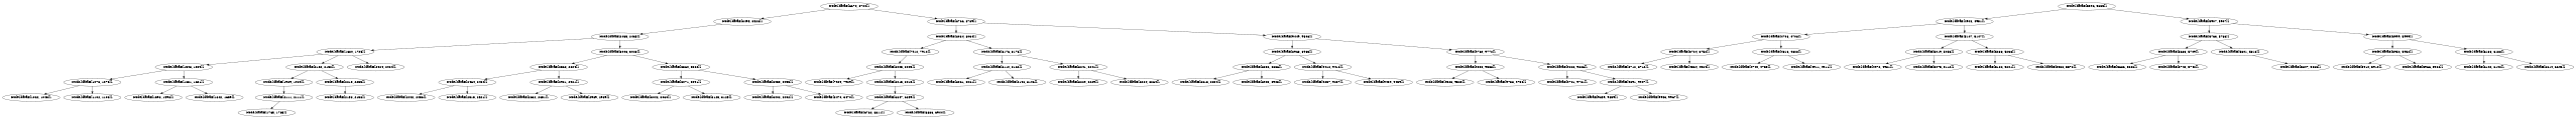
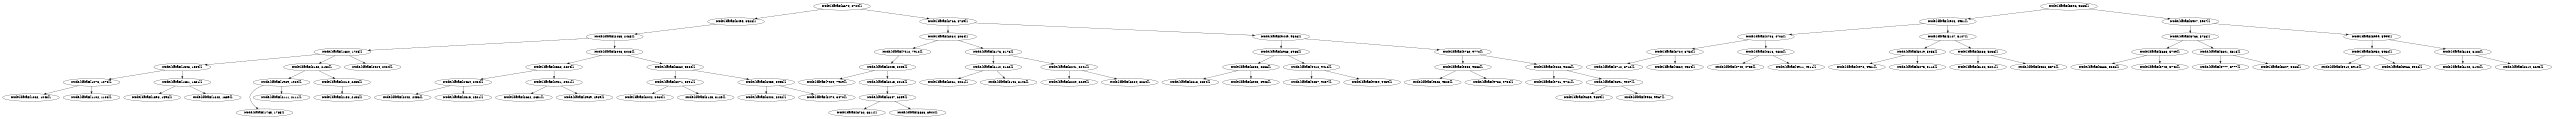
  digraph {
    n1 [label="Node{data=[6670, 6700]}"]
    n2 [label="Node{data=[3495, 3528]}"]
    n3 [label="Node{data=[8766, 8789]}"]
    n4 [label="Node{data=[2435, 2435]}"]
    n5 [label="Node{data=[8034, 8034]}"]
    n6 [label="Node{data=[9449, 9508]}"]
    n7 [label="Node{data=[1680, 1725]}"]
    n8 [label="Node{data=[3008, 3023]}"]
    n9 [label="Node{data=[5596, 5635]}"]
    n10 [label="Node{data=[4948, 4951]}"]
    n11 [label="Node{data=[5907, 5907]}"]
    n12 [label="Node{data=[1548, 1589]}"]
    n13 [label="Node{data=[2152, 2152]}"]
    n14 [label="Node{data=[2424, 2424]}"]
    n15 [label="Node{data=[2568, 2604]}"]
    n16 [label="Node{data=[3360, 3360]}"]
    n17 [label="Node{data=[1073, 1073]}"]
    n18 [label="Node{data=[1631, 1631]}"]
    n19 [label="Node{data=[1989, 1989]}"]
    n20 [label="Node{data=[2215, 2255]}"]
    n21 [label="Node{data=[1032, 1043]}"]
    n22 [label="Node{data=[1102, 1103]}"]
    n23 [label="Node{data=[1598, 1598]}"]
    n24 [label="Node{data=[1642, 1659]}"]
    n25 [label="Node{data=[1765, 1765]}"]
    n26 [label="Node{data=[2111, 2111]}"]
    n27 [label="Node{data=[2158, 2158]}"]
    n28 [label="Node{data=[2464, 2464]}"]
    n29 [label="Node{data=[2921, 2921]}"]
    n30 [label="Node{data=[3071, 3091]}"]
    n31 [label="Node{data=[3455, 3455]}"]
    n32 [label="Node{data=[2442, 2456]}"]
    n33 [label="Node{data=[2515, 2521]}"]
    n34 [label="Node{data=[2632, 2651]}"]
    n35 [label="Node{data=[2989, 2989]}"]
    n36 [label="Node{data=[3042, 3060]}"]
    n37 [label="Node{data=[3125, 3125]}"]
    n38 [label="Node{data=[3402, 3402]}"]
    n39 [label="Node{data=[3470, 3470]}"]
    n40 [label="Node{data=[4708, 4708]}"]
    n41 [label="Node{data=[5147, 5147]}"]
    n42 [label="Node{data=[5763, 5763]}"]
    n43 [label="Node{data=[5999, 5999]}"]
    n44 [label="Node{data=[3724, 3752]}"]
    n45 [label="Node{data=[4816, 4828]}"]
    n46 [label="Node{data=[5019, 5056]}"]
    n47 [label="Node{data=[5238, 5238]}"]
    n48 [label="Node{data=[3712, 3712]}"]
    n49 [label="Node{data=[4564, 4564]}"]
    n50 [label="Node{data=[4740, 4755]}"]
    n51 [label="Node{data=[4911, 4911]}"]
    n52 [label="Node{data=[4972, 4981]}"]
    n53 [label="Node{data=[5075, 5112]}"]
    n54 [label="Node{data=[5182, 5201]}"]
    n55 [label="Node{data=[5538, 5572]}"]
    n56 [label="Node{data=[5688, 5709]}"]
    n57 [label="Node{data=[5801, 5818]}"]
    n58 [label="Node{data=[5952, 5952]}"]
    n59 [label="Node{data=[6188, 6188]}"]
    n60 [label="Node{data=[5686, 5686]}"]
    n61 [label="Node{data=[5742, 5742]}"]
+   n62 [label="Node{data=[5777, 5777]}"]
    n63 [label="Node{data=[5847, 5863]}"]
    n64 [label="Node{data=[5910, 5910]}"]
    n65 [label="Node{data=[5966, 5966]}"]
    n66 [label="Node{data=[6142, 6142]}"]
    n67 [label="Node{data=[6614, 6643]}"]
    n68 [label="Node{data=[7912, 7912]}"]
    n69 [label="Node{data=[8176, 8176]}"]
    n70 [label="Node{data=[8963, 8963]}"]
    n71 [label="Node{data=[9760, 9772]}"]
    n72 [label="Node{data=[8005, 8005]}"]
    n73 [label="Node{data=[8110, 8122]}"]
    n74 [label="Node{data=[8241, 8241]}"]
    n75 [label="Node{data=[6847, 6859]}"]
    n76 [label="Node{data=[6762, 6811]}"]
    n77 [label="Node{data=[6886, 6944]}"]
    n78 [label="Node{data=[7929, 7929]}"]
    n79 [label="Node{data=[8015, 8015]}"]
    n80 [label="Node{data=[8061, 8061]}"]
    n81 [label="Node{data=[8146, 8146]}"]
    n82 [label="Node{data=[8229, 8229]}"]
    n83 [label="Node{data=[8264, 8264]}"]
    n84 [label="Node{data=[8836, 8836]}"]
    n85 [label="Node{data=[9412, 9412]}"]
    n86 [label="Node{data=[9538, 9538]}"]
    n87 [label="Node{data=[9826, 9826]}"]
    n88 [label="Node{data=[8813, 8834]}"]
    n89 [label="Node{data=[8903, 8903]}"]
    n90 [label="Node{data=[9257, 9257]}"]
    n91 [label="Node{data=[9439, 9439]}"]
    n92 [label="Node{data=[9523, 9523]}"]
    n93 [label="Node{data=[9738, 9738]}"]
    n94 [label="Node{data=[9781, 9781]}"]
    n95 [label="Node{data=[9891, 9907]}"]
    n96 [label="Node{data=[9859, 9859]}"]
    n97 [label="Node{data=[9953, 9967]}"]
    n1 -> n2
    n1 -> n3
    n2 -> n4
    n3 -> n5
    n3 -> n6
    n4 -> n7
    n4 -> n8
    n5 -> n68
    n5 -> n69
    n6 -> n70
    n6 -> n71
    n7 -> n12
    n7 -> n13
    n7 -> n14
    n8 -> n15
    n8 -> n16
    n9 -> n10
    n9 -> n11
    n10 -> n40
    n10 -> n41
    n11 -> n42
    n11 -> n43
    n12 -> n17
    n12 -> n18
    n13 -> n19
    n13 -> n20
    n15 -> n28
    n15 -> n29
    n16 -> n30
    n16 -> n31
    n17 -> n21
    n17 -> n22
    n18 -> n23
    n18 -> n24
-   n26 -> n25
+   n19 -> n25
    n19 -> n26
    n20 -> n27
    n28 -> n32
    n28 -> n33
    n29 -> n34
    n29 -> n35
    n30 -> n36
    n30 -> n37
    n31 -> n38
    n31 -> n39
    n40 -> n44
    n40 -> n45
    n41 -> n46
    n41 -> n47
    n42 -> n56
    n42 -> n57
    n43 -> n58
    n43 -> n59
    n44 -> n48
    n44 -> n49
    n45 -> n50
    n45 -> n51
    n46 -> n52
    n46 -> n53
    n47 -> n54
    n47 -> n55
    n56 -> n60
    n56 -> n61
+   n57 -> n62
    n57 -> n63
    n58 -> n64
    n58 -> n65
    n59 -> n66
    n59 -> n67
    n68 -> n72
    n69 -> n73
    n69 -> n74
    n70 -> n84
    n70 -> n85
    n71 -> n86
    n71 -> n87
    n72 -> n78
    n72 -> n79
    n73 -> n80
    n73 -> n81
    n74 -> n82
    n74 -> n83
    n75 -> n76
    n75 -> n77
    n79 -> n75
    n84 -> n88
    n84 -> n89
    n85 -> n90
    n85 -> n91
    n86 -> n92
    n86 -> n93
    n87 -> n94
    n87 -> n95
    n95 -> n96
    n95 -> n97
  }
